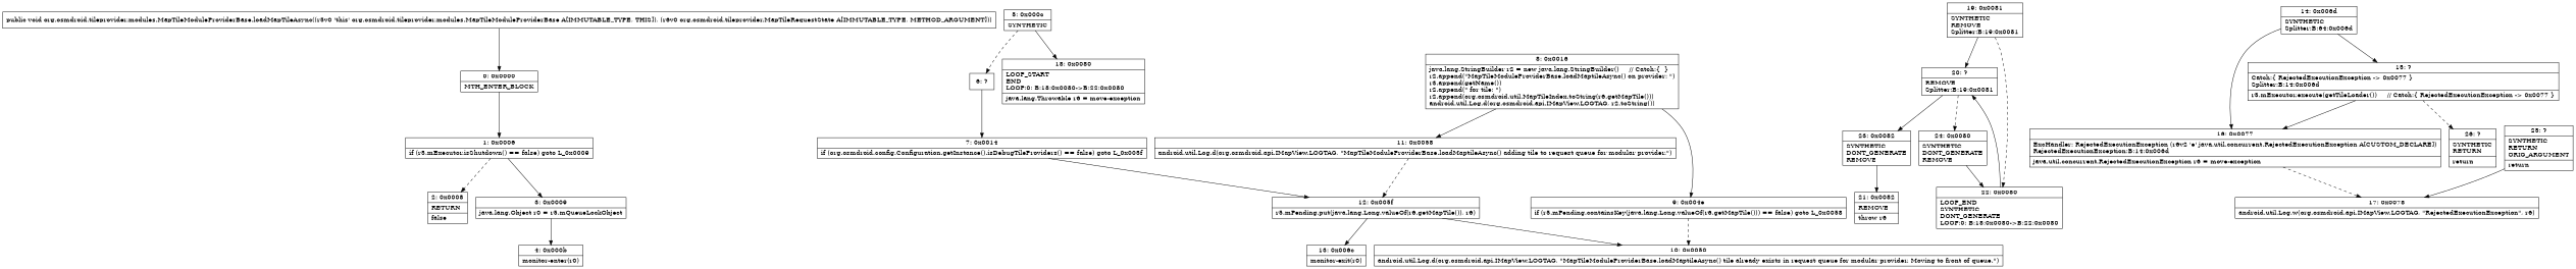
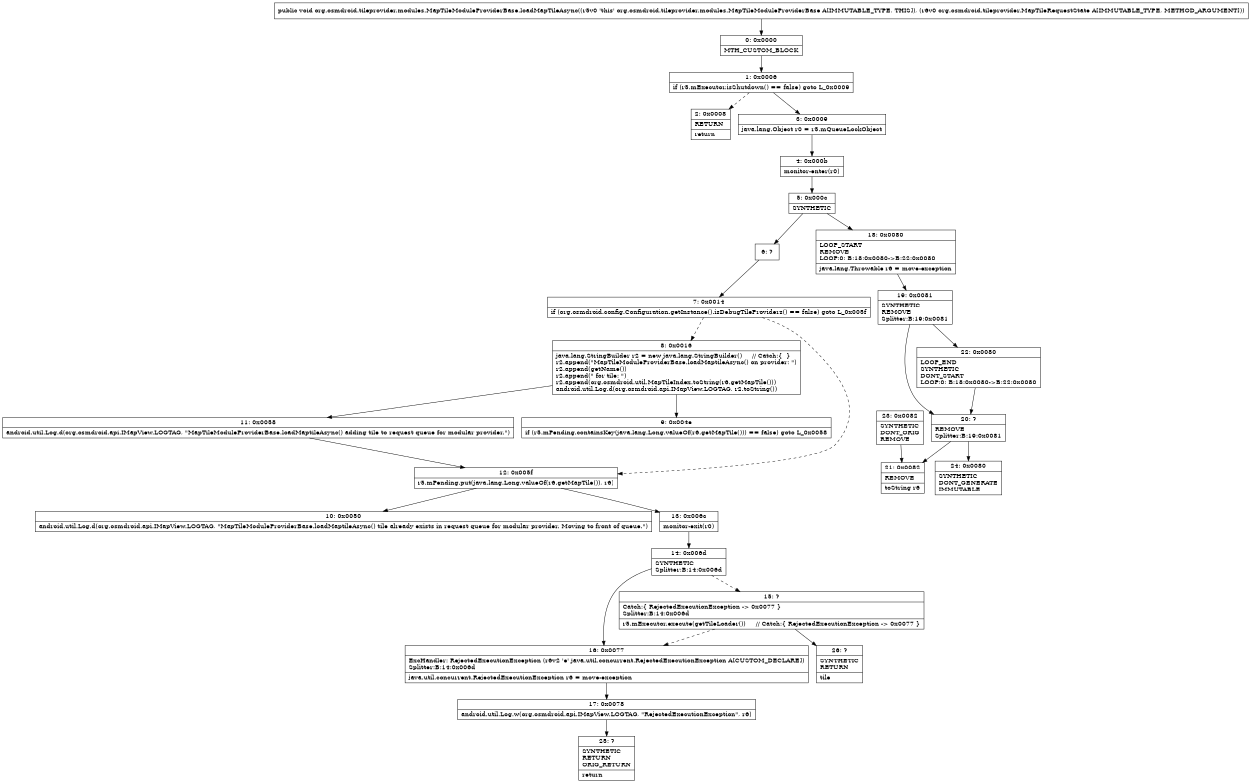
  digraph {
    node [shape=record]
-   n1 [label="{0\:\ 0x0000|MTH_ENTER_BLOCK\l}"]
+   n1 [label="{0\:\ 0x0000|MTH_CUSTOM_BLOCK\l}"]
    n2 [label="{1\:\ 0x0006|if (r5.mExecutor.isShutdown() == false) goto L_0x0009\l}"]
-   n3 [label="{2\:\ 0x0008|RETURN\l|false\l}"]
+   n3 [label="{2\:\ 0x0008|RETURN\l|return\l}"]
    n4 [label="{3\:\ 0x0009|java.lang.Object r0 = r5.mQueueLockObject\l}"]
    n5 [label="{4\:\ 0x000b|monitor\-enter(r0)\l}"]
    n6 [label="{5\:\ 0x000c|SYNTHETIC\l}"]
    n7 [label="{6\:\ ?}"]
-   n8 [label="{18\:\ 0x0080|LOOP_START\lEND\lLOOP:0: B:18:0x0080\-\>B:22:0x0080\l|java.lang.Throwable r6 = move\-exception\l}"]
+   n8 [label="{18\:\ 0x0080|LOOP_START\lREMOVE\lLOOP:0: B:18:0x0080\-\>B:22:0x0080\l|java.lang.Throwable r6 = move\-exception\l}"]
    n9 [label="{7\:\ 0x0014|if (org.osmdroid.config.Configuration.getInstance().isDebugTileProviders() == false) goto L_0x005f\l}"]
    n10 [label="{19\:\ 0x0081|SYNTHETIC\lREMOVE\lSplitter:B:19:0x0081\l}"]
-   n11 [label="{8\:\ 0x0016|java.lang.StringBuilder r2 = new java.lang.StringBuilder()     \/\/ Catch:\{  \}\lr2.append(\"MapTileModuleProviderBase.loadMaptileAsync() on provider: \")\lr3.append(getName())\lr2.append(\" for tile: \")\lr2.append(org.osmdroid.util.MapTileIndex.toString(r6.getMapTile()))\landroid.util.Log.d(org.osmdroid.api.IMapView.LOGTAG, r2.toString())\l}"]
+   n11 [label="{8\:\ 0x0016|java.lang.StringBuilder r2 = new java.lang.StringBuilder()     \/\/ Catch:\{  \}\lr2.append(\"MapTileModuleProviderBase.loadMaptileAsync() on provider: \")\lr2.append(getName())\lr2.append(\" for tile: \")\lr2.append(org.osmdroid.util.MapTileIndex.toString(r6.getMapTile()))\landroid.util.Log.d(org.osmdroid.api.IMapView.LOGTAG, r2.toString())\l}"]
    n12 [label="{12\:\ 0x005f|r5.mPending.put(java.lang.Long.valueOf(r6.getMapTile()), r6)\l}"]
    n13 [label="{9\:\ 0x004e|if (r5.mPending.containsKey(java.lang.Long.valueOf(r6.getMapTile())) == false) goto L_0x0058\l}"]
    n14 [label="{11\:\ 0x0058|android.util.Log.d(org.osmdroid.api.IMapView.LOGTAG, \"MapTileModuleProviderBase.loadMaptileAsync() adding tile to request queue for modular provider.\")\l}"]
    n15 [label="{10\:\ 0x0050|android.util.Log.d(org.osmdroid.api.IMapView.LOGTAG, \"MapTileModuleProviderBase.loadMaptileAsync() tile already exists in request queue for modular provider. Moving to front of queue.\")\l}"]
    n16 [label="{13\:\ 0x006c|monitor\-exit(r0)\l}"]
-   n17 [label="{14\:\ 0x006d|SYNTHETIC\lSplitter:B:64:0x006d\l}"]
+   n17 [label="{14\:\ 0x006d|SYNTHETIC\lSplitter:B:14:0x006d\l}"]
    n18 [label="{15\:\ ?|Catch:\{ RejectedExecutionException \-\> 0x0077 \}\lSplitter:B:14:0x006d\l|r5.mExecutor.execute(getTileLoader())     \/\/ Catch:\{ RejectedExecutionException \-\> 0x0077 \}\l}"]
-   n19 [label="{16\:\ 0x0077|ExcHandler: RejectedExecutionException (r6v2 'e' java.util.concurrent.RejectedExecutionException A[CUSTOM_DECLARE])\lRejectedExecutionException:B:14:0x006d\l|java.util.concurrent.RejectedExecutionException r6 = move\-exception\l}"]
-   n20 [label="{26\:\ ?|SYNTHETIC\lRETURN\l|return\l}"]
+   n19 [label="{16\:\ 0x0077|ExcHandler: RejectedExecutionException (r6v2 'e' java.util.concurrent.RejectedExecutionException A[CUSTOM_DECLARE])\lSplitter:B:14:0x006d\l|java.util.concurrent.RejectedExecutionException r6 = move\-exception\l}"]
+   n20 [label="{26\:\ ?|SYNTHETIC\lRETURN\l|tile\l}"]
    n21 [label="{17\:\ 0x0078|android.util.Log.w(org.osmdroid.api.IMapView.LOGTAG, \"RejectedExecutionException\", r6)\l}"]
-   n22 [label="{25\:\ ?|SYNTHETIC\lRETURN\lORIG_ARGUMENT\l|return\l}"]
+   n22 [label="{25\:\ ?|SYNTHETIC\lRETURN\lORIG_RETURN\l|return\l}"]
    n23 [label="{20\:\ ?|REMOVE\lSplitter:B:19:0x0081\l}"]
-   n24 [label="{22\:\ 0x0080|LOOP_END\lSYNTHETIC\lDONT_GENERATE\lLOOP:0: B:18:0x0080\-\>B:22:0x0080\l}"]
-   n25 [label="{23\:\ 0x0082|SYNTHETIC\lDONT_GENERATE\lREMOVE\l}"]
-   n26 [label="{24\:\ 0x0080|SYNTHETIC\lDONT_GENERATE\lREMOVE\l}"]
-   n27 [label="{21\:\ 0x0082|REMOVE\l|throw r6\l}"]
+   n24 [label="{22\:\ 0x0080|LOOP_END\lSYNTHETIC\lDONT_START\lLOOP:0: B:18:0x0080\-\>B:22:0x0080\l}"]
+   n25 [label="{23\:\ 0x0082|SYNTHETIC\lDONT_ORIG\lREMOVE\l}"]
+   n26 [label="{24\:\ 0x0080|SYNTHETIC\lDONT_GENERATE\lIMMUTABLE\l}"]
+   n27 [label="{21\:\ 0x0082|REMOVE\l|toString r6\l}"]
    n28 [label="{public void org.osmdroid.tileprovider.modules.MapTileModuleProviderBase.loadMapTileAsync((r5v0 'this' org.osmdroid.tileprovider.modules.MapTileModuleProviderBase A[IMMUTABLE_TYPE, THIS]), (r6v0 org.osmdroid.tileprovider.MapTileRequestState A[IMMUTABLE_TYPE, METHOD_ARGUMENT])) }"]
    n1 -> n2
    n2 -> n3 [style=dashed]
    n2 -> n4
    n4 -> n5
-   n6 -> n7 [style=dashed]
+   n5 -> n6
+   n6 -> n7
    n6 -> n8
    n7 -> n9
-   n9 -> n12
+   n8 -> n10
+   n9 -> n11 [style=dashed]
+   n9 -> n12 [style=dashed]
    n10 -> n23
-   n10 -> n24 [style=dashed]
+   n10 -> n24
    n11 -> n13
    n11 -> n14
    n12 -> n15
    n12 -> n16
-   n13 -> n15 [style=dashed]
-   n14 -> n12 [style=dashed]
-   n17 -> n18
+   n14 -> n12
+   n16 -> n17
+   n17 -> n18 [style=dashed]
    n17 -> n19
-   n18 -> n19
-   n18 -> n20 [style=dashed]
-   n19 -> n21 [style=dashed]
-   n22 -> n21
-   n23 -> n25
-   n23 -> n26 [style=dashed]
+   n18 -> n19 [style=dashed]
+   n18 -> n20
+   n19 -> n21
+   n21 -> n22
+   n23 -> n27
+   n23 -> n26
    n24 -> n23
    n25 -> n27
-   n26 -> n24
    n28 -> n1
  }
